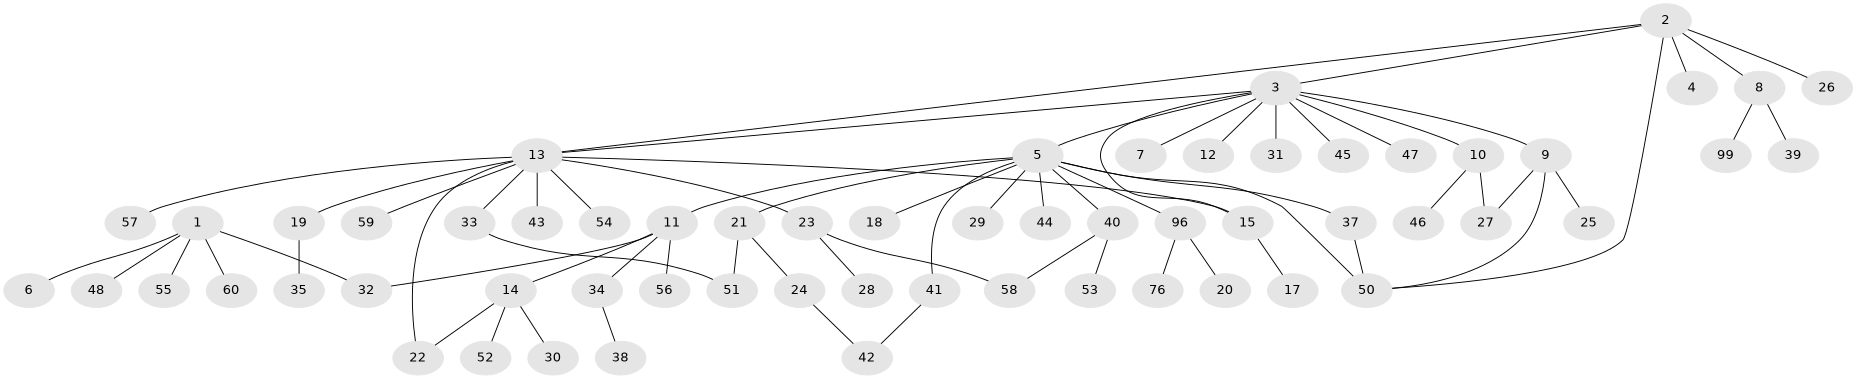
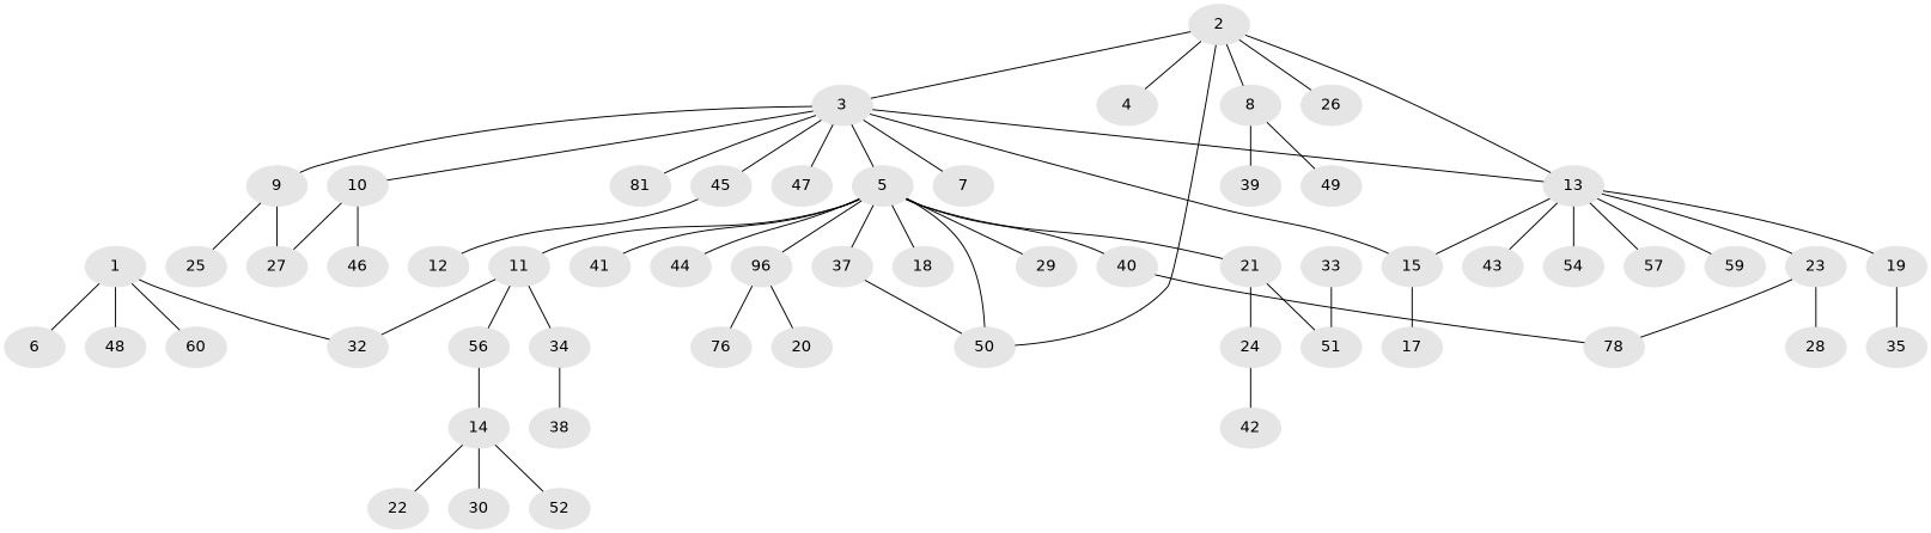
  graph {
    fontname="DejaVu Sans"
    node [color=gray90 fontname="DejaVu Sans" style=filled]
    edge [fontname="DejaVu Sans"]
    1
    6
    32
    48
-   55
    60
    2
    3
    4
    8
    13
    26
    50
    5
    7
    9
    10
    12
    15
-   31
+   31 [label=81]
    45
    47
    39
-   49 [label=99]
+   49
    19
    22
    23
    33
    43
    54
    57
    59
    11
    n34 [label=96]
    18
    21
    29
    37
    40
    41
    44
    25
    27
    46
    17
    14
    34
    56
    20
    n50 [label=76]
    24
    51
-   58
-   53
+   58 [label=78]
    42
    30
    52
    38
    35
    28
    1 -- 6
    1 -- 32
    1 -- 48
-   1 -- 55
    1 -- 60
    2 -- 3
    2 -- 4
    2 -- 8
    2 -- 13
    2 -- 26
    2 -- 50
    3 -- 13
    3 -- 5
    3 -- 7
    3 -- 9
    3 -- 10
-   3 -- 12
+   45 -- 12
    3 -- 15
    3 -- 31
    3 -- 45
    3 -- 47
    8 -- 39
    8 -- 49
    13 -- 15
    13 -- 19
-   13 -- 22
    13 -- 23
-   13 -- 33
    13 -- 43
    13 -- 54
    13 -- 57
    13 -- 59
    5 -- 50
    5 -- 11
    5 -- n34
    5 -- 18
    5 -- 21
    5 -- 29
    5 -- 37
    5 -- 40
    5 -- 41
    5 -- 44
-   9 -- 50
    9 -- 25
    9 -- 27
    10 -- 27
    10 -- 46
    15 -- 17
    19 -- 35
    23 -- 58
    23 -- 28
    33 -- 51
    11 -- 32
-   11 -- 14
+   56 -- 14
    11 -- 34
    11 -- 56
    n34 -- 20
    n34 -- n50
    21 -- 24
    21 -- 51
    37 -- 50
    40 -- 58
-   40 -- 53
-   41 -- 42
    14 -- 22
    14 -- 30
    14 -- 52
    34 -- 38
    24 -- 42
  }
